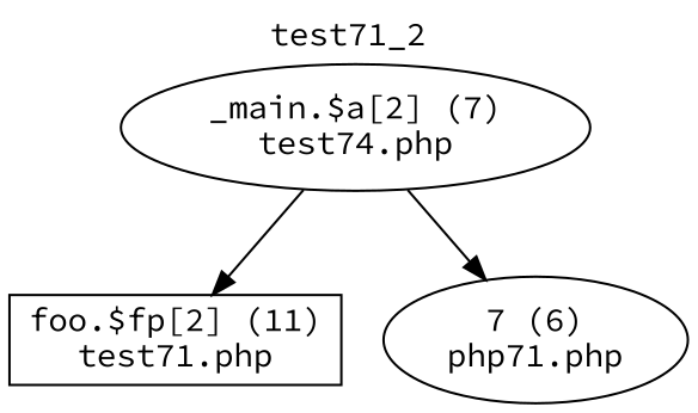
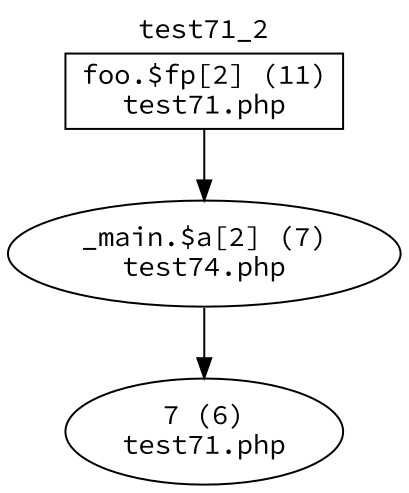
  digraph {
    fontname="Source Code Pro"
    label=test71_2
    labelloc=t
    node [fontname="Source Code Pro" shape=ellipse]
    edge [fontname="Source Code Pro"]
    n1 [label="foo.$fp[2] (11)\ntest71.php" shape=box]
    n2 [label="_main.$a[2] (7)\ntest74.php"]
-   n3 [label="7 (6)\nphp71.php"]
-   n2 -> n1
+   n3 [label="7 (6)\ntest71.php"]
+   n1 -> n2
    n2 -> n3
  }
